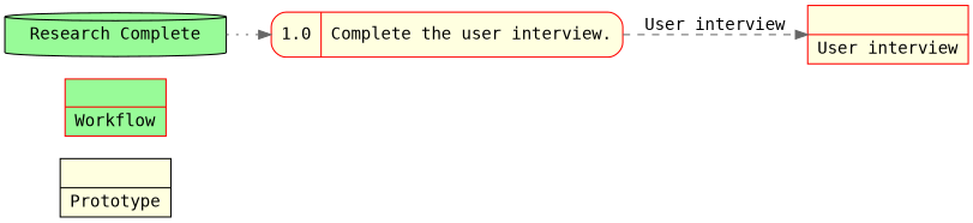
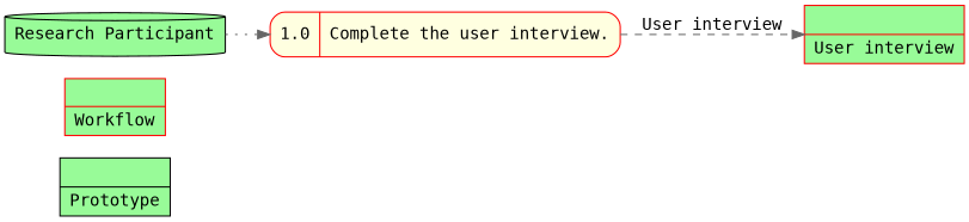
  digraph {
    fontname="DejaVu Sans Mono"
    rankdir=LR
    node [fillcolor=palegreen fontname="DejaVu Sans Mono" shape=record style=filled color=red]
    edge [color=gray40 fontname="DejaVu Sans Mono"]
-   n1 [fillcolor=lightyellow label="<f0>  |<f1> Prototype " color=""]
+   n1 [label="<f0>  |<f1> Prototype " color=""]
    n2 [label="<f0>  |<f1> Workflow "]
-   n3 [label="Research Complete" shape=cylinder color=""]
+   n3 [label="Research Participant" shape=cylinder color=""]
    n4 [fillcolor=lightyellow label="{<f0> 1.0|<f1> Complete the user interview. }" shape=Mrecord]
-   n5 [fillcolor=lightyellow label="<f0>  |<f1> User interview "]
+   n5 [label="<f0>  |<f1> User interview "]
    n3 -> n4 [style=dotted]
    n4 -> n5 [label="User interview" style=dashed]
  }
